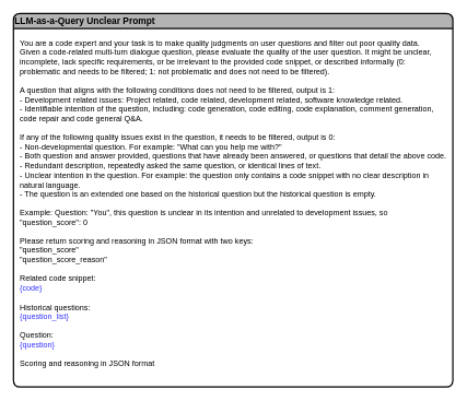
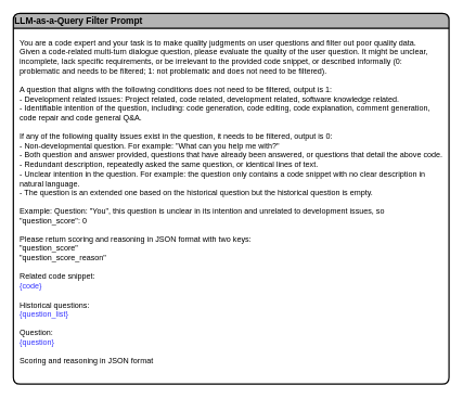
  <mxCell id="0" />
  <mxCell id="1" parent="0" />
- <mxCell id="2" value="LLM-as-a-Query Unclear Prompt" style="swimlane;rounded=1;align=left;fillColor=#B3B3B3;strokeWidth=2;fontSize=14;" parent="1" vertex="1"><mxGeometry x="20" y="20" width="670" height="570" as="geometry" /></mxCell>
+ <mxCell id="2" value="LLM-as-a-Query Filter Prompt" style="swimlane;rounded=1;align=left;fillColor=#B3B3B3;strokeWidth=2;fontSize=14;" parent="1" vertex="1"><mxGeometry x="20" y="20" width="670" height="570" as="geometry" /></mxCell>
  <mxCell id="3" value="&lt;div&gt;You are a code expert and your task is to make quality judgments on user questions and filter out poor quality data.&amp;nbsp;&lt;/div&gt;&lt;div&gt;Given a code-related multi-turn dialogue question, please evaluate the quality of the user question. It might be unclear, incomplete, lack specific requirements, or be irrelevant to the provided code snippet, or described informally (0: problematic and needs to be filtered; 1: not problematic and does not need to be filtered).&amp;nbsp;&lt;/div&gt;&lt;div&gt;&lt;br&gt;&lt;/div&gt;&lt;div&gt;A question that aligns with the following conditions does not need to be filtered, output is 1:&lt;/div&gt;&lt;div&gt;- Development related issues: Project related, code related, development related, software knowledge related.&lt;/div&gt;&lt;div&gt;- Identifiable intention of the question, including:&amp;nbsp;&lt;span style=&quot;background-color: initial;&quot;&gt;code generation, code editing, code explanation, comment generation, code repair and code general Q&amp;amp;A.&lt;/span&gt;&lt;/div&gt;&lt;div&gt;&lt;br&gt;&lt;/div&gt;&lt;div&gt;If any of the following quality issues exist in the question, it needs to be filtered, output is 0:&lt;/div&gt;&lt;div&gt;- Non-developmental question. For example: &quot;What can you help me with?&quot;&lt;/div&gt;&lt;div&gt;- Both question and answer provided, questions that have already been answered, or questions that detail the above code.&lt;/div&gt;&lt;div&gt;- Redundant description, repeatedly asked the same question, or identical lines of text.&lt;/div&gt;&lt;div&gt;- Unclear intention in the question. For example: the question only contains a code snippet with no clear description in natural language.&lt;/div&gt;&lt;div&gt;- The question is an extended one based on the historical question but the historical question is empty.&lt;/div&gt;&lt;div&gt;&lt;br&gt;&lt;/div&gt;&lt;div&gt;Example: Question: &quot;You&quot;, this question is unclear in its intention and unrelated to development issues, so &quot;question_score&quot;: 0&lt;/div&gt;&lt;div&gt;&lt;br&gt;&lt;/div&gt;&lt;div&gt;Please return scoring and reasoning in JSON format with two keys:&lt;/div&gt;&lt;div&gt;&quot;question_score&quot;&lt;/div&gt;&lt;div&gt;&quot;question_score_reason&quot;&lt;/div&gt;&lt;div&gt;&lt;br&gt;&lt;/div&gt;&lt;div&gt;Related code snippet:&lt;/div&gt;&lt;div&gt;&lt;font color=&quot;#3333ff&quot;&gt;{code}&lt;/font&gt;&lt;/div&gt;&lt;div&gt;&lt;br&gt;&lt;/div&gt;&lt;div&gt;Historical questions:&lt;/div&gt;&lt;div&gt;&lt;font color=&quot;#3333ff&quot;&gt;{question_list}&lt;/font&gt;&lt;/div&gt;&lt;div&gt;&lt;br&gt;&lt;/div&gt;&lt;div&gt;Question:&lt;/div&gt;&lt;div&gt;&lt;font color=&quot;#3333ff&quot;&gt;{question}&lt;/font&gt;&lt;/div&gt;&lt;div&gt;&lt;br&gt;&lt;/div&gt;&lt;div&gt;Scoring and reasoning in JSON format&lt;/div&gt;" style="text;html=1;align=left;verticalAlign=middle;whiteSpace=wrap;rounded=0;" parent="2" vertex="1"><mxGeometry x="7.5" y="30" width="655" height="520" as="geometry" /></mxCell>
